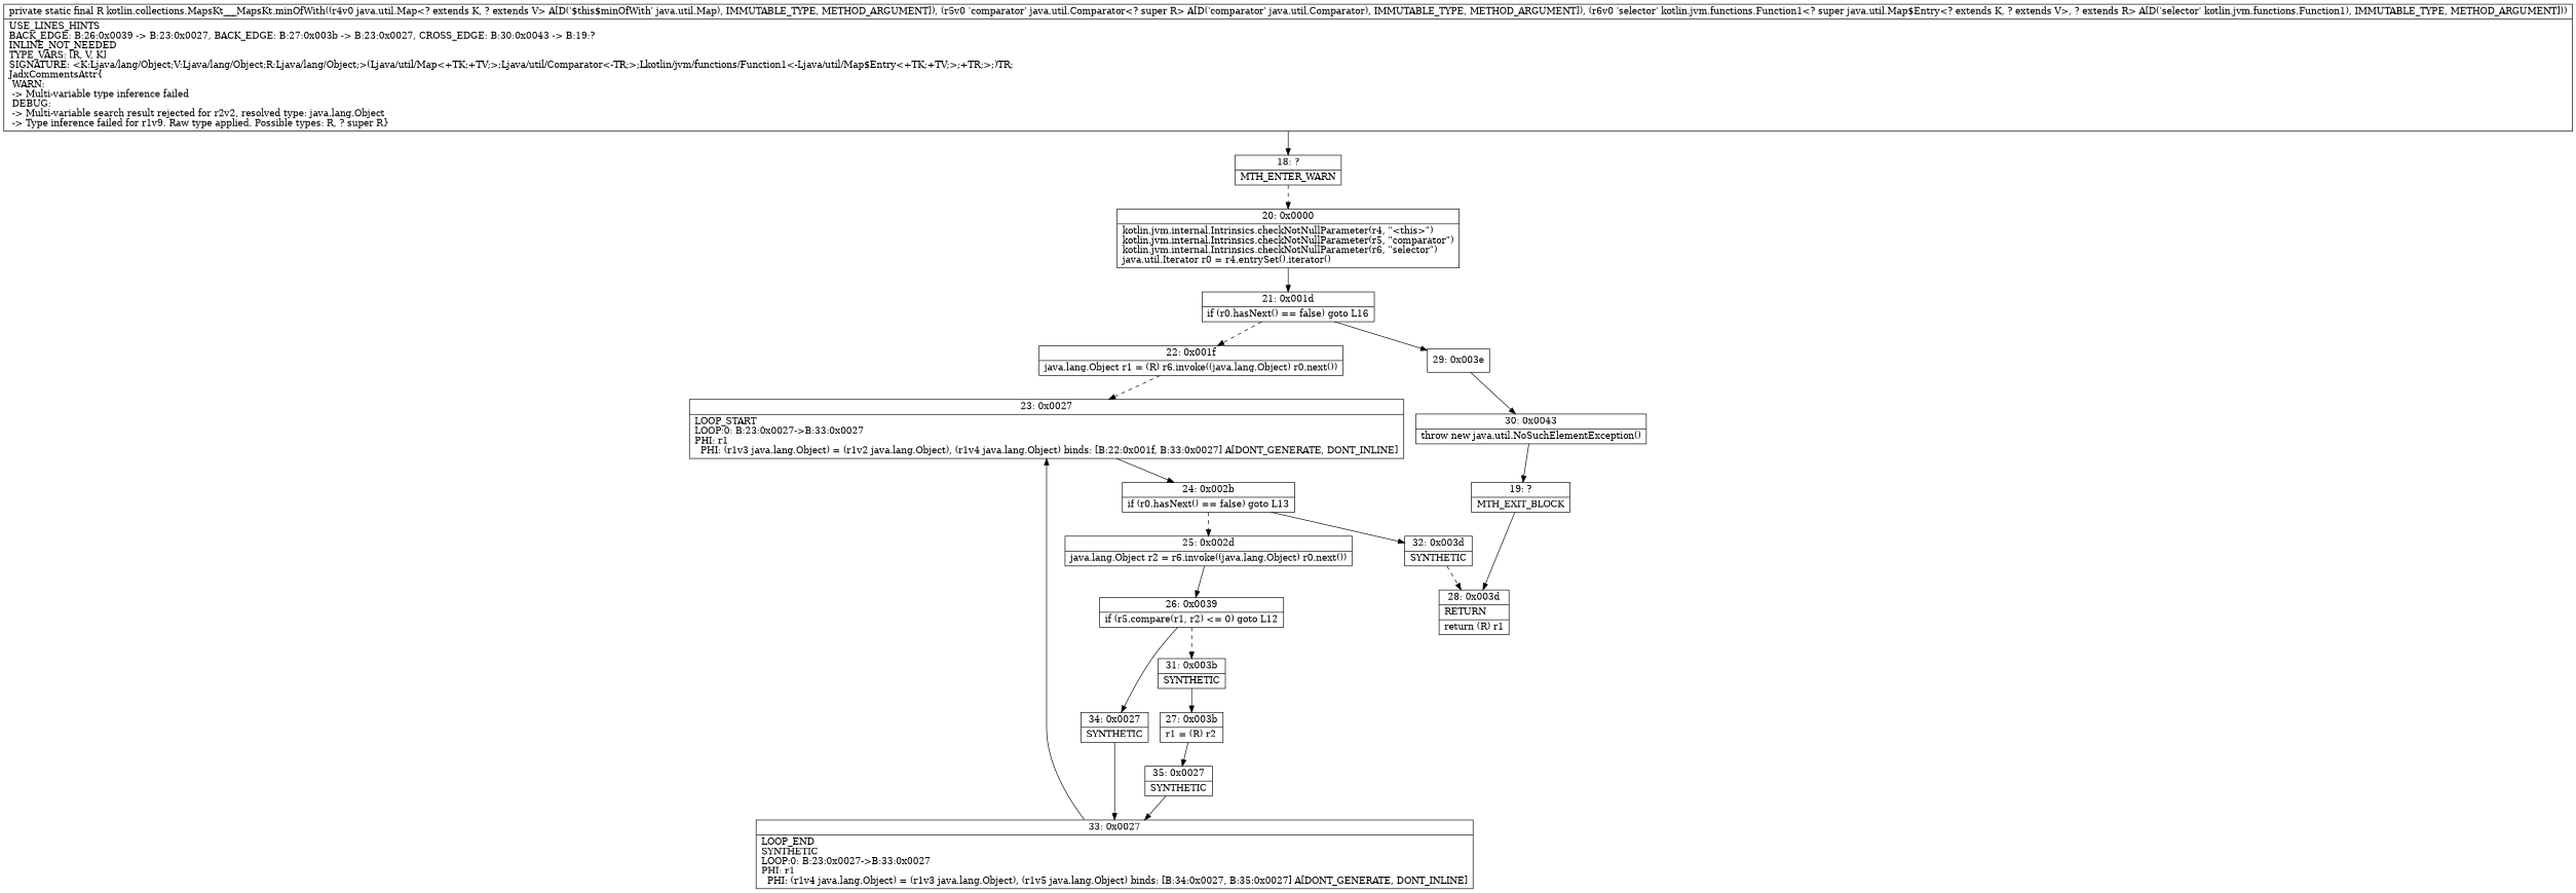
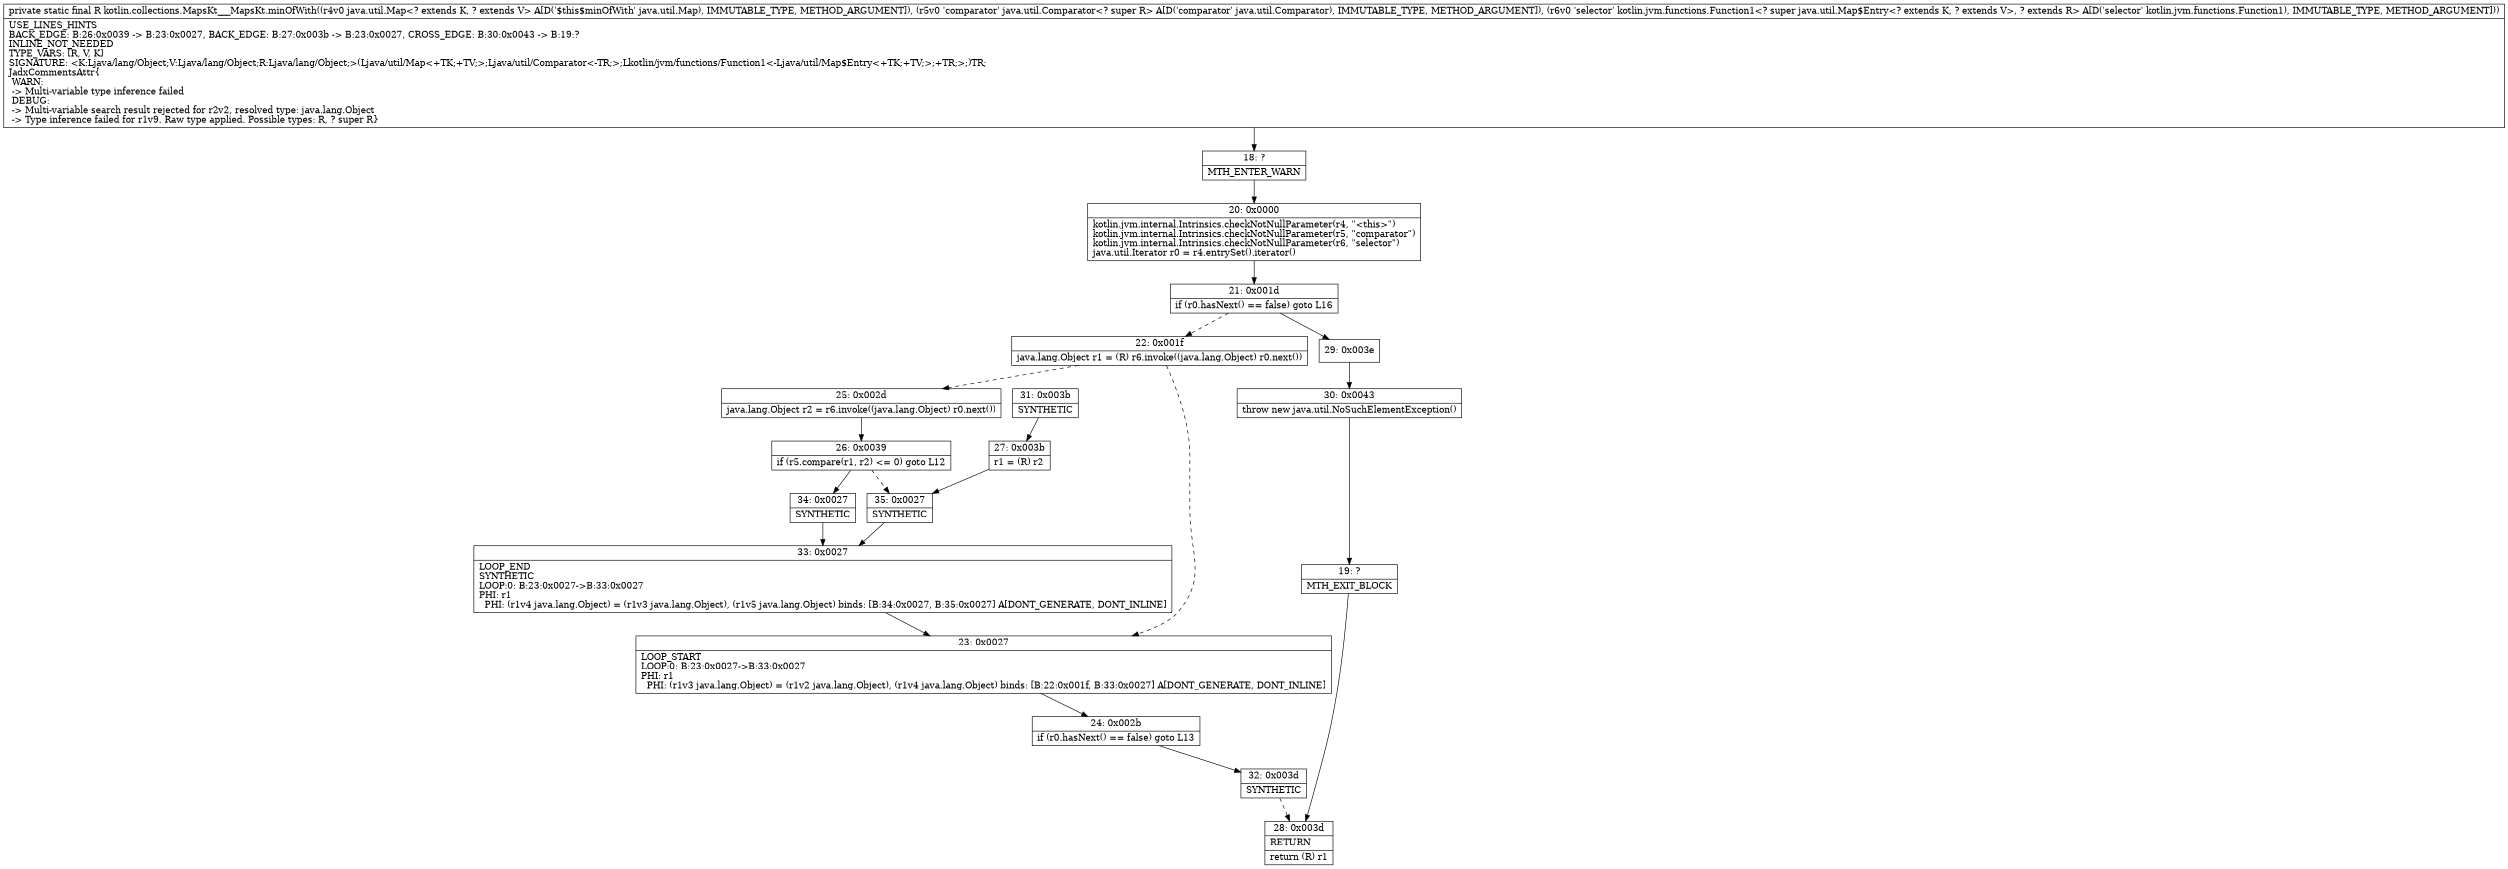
  digraph {
    node [shape=record]
    n1 [label="{18\:\ ?|MTH_ENTER_WARN\l}"]
    n2 [label="{20\:\ 0x0000|kotlin.jvm.internal.Intrinsics.checkNotNullParameter(r4, \"\<this\>\")\lkotlin.jvm.internal.Intrinsics.checkNotNullParameter(r5, \"comparator\")\lkotlin.jvm.internal.Intrinsics.checkNotNullParameter(r6, \"selector\")\ljava.util.Iterator r0 = r4.entrySet().iterator()\l}"]
    n3 [label="{21\:\ 0x001d|if (r0.hasNext() == false) goto L16\l}"]
    n4 [label="{22\:\ 0x001f|java.lang.Object r1 = (R) r6.invoke((java.lang.Object) r0.next())\l}"]
    n5 [label="{29\:\ 0x003e}"]
    n6 [label="{23\:\ 0x0027|LOOP_START\lLOOP:0: B:23:0x0027\-\>B:33:0x0027\lPHI: r1 \l  PHI: (r1v3 java.lang.Object) = (r1v2 java.lang.Object), (r1v4 java.lang.Object) binds: [B:22:0x001f, B:33:0x0027] A[DONT_GENERATE, DONT_INLINE]\l}"]
    n7 [label="{30\:\ 0x0043|throw new java.util.NoSuchElementException()\l}"]
    n8 [label="{24\:\ 0x002b|if (r0.hasNext() == false) goto L13\l}"]
    n9 [label="{25\:\ 0x002d|java.lang.Object r2 = r6.invoke((java.lang.Object) r0.next())\l}"]
    n10 [label="{32\:\ 0x003d|SYNTHETIC\l}"]
    n11 [label="{26\:\ 0x0039|if (r5.compare(r1, r2) \<= 0) goto L12\l}"]
    n12 [label="{28\:\ 0x003d|RETURN\l|return (R) r1\l}"]
    n13 [label="{31\:\ 0x003b|SYNTHETIC\l}"]
    n14 [label="{34\:\ 0x0027|SYNTHETIC\l}"]
    n15 [label="{27\:\ 0x003b|r1 = (R) r2\l}"]
    n16 [label="{33\:\ 0x0027|LOOP_END\lSYNTHETIC\lLOOP:0: B:23:0x0027\-\>B:33:0x0027\lPHI: r1 \l  PHI: (r1v4 java.lang.Object) = (r1v3 java.lang.Object), (r1v5 java.lang.Object) binds: [B:34:0x0027, B:35:0x0027] A[DONT_GENERATE, DONT_INLINE]\l}"]
    n17 [label="{35\:\ 0x0027|SYNTHETIC\l}"]
    n18 [label="{19\:\ ?|MTH_EXIT_BLOCK\l}"]
    n19 [label="{private static final R kotlin.collections.MapsKt___MapsKt.minOfWith((r4v0 java.util.Map\<? extends K, ? extends V\> A[D('$this$minOfWith' java.util.Map), IMMUTABLE_TYPE, METHOD_ARGUMENT]), (r5v0 'comparator' java.util.Comparator\<? super R\> A[D('comparator' java.util.Comparator), IMMUTABLE_TYPE, METHOD_ARGUMENT]), (r6v0 'selector' kotlin.jvm.functions.Function1\<? super java.util.Map$Entry\<? extends K, ? extends V\>, ? extends R\> A[D('selector' kotlin.jvm.functions.Function1), IMMUTABLE_TYPE, METHOD_ARGUMENT]))  | USE_LINES_HINTS\lBACK_EDGE: B:26:0x0039 \-\> B:23:0x0027, BACK_EDGE: B:27:0x003b \-\> B:23:0x0027, CROSS_EDGE: B:30:0x0043 \-\> B:19:?\lINLINE_NOT_NEEDED\lTYPE_VARS: [R, V, K]\lSIGNATURE: \<K:Ljava\/lang\/Object;V:Ljava\/lang\/Object;R:Ljava\/lang\/Object;\>(Ljava\/util\/Map\<+TK;+TV;\>;Ljava\/util\/Comparator\<\-TR;\>;Lkotlin\/jvm\/functions\/Function1\<\-Ljava\/util\/Map$Entry\<+TK;+TV;\>;+TR;\>;)TR;\lJadxCommentsAttr\{\l WARN: \l \-\> Multi\-variable type inference failed\l DEBUG: \l \-\> Multi\-variable search result rejected for r2v2, resolved type: java.lang.Object\l \-\> Type inference failed for r1v9. Raw type applied. Possible types: R, ? super R\}\l}"]
-   n1 -> n2 [style=dashed]
+   n1 -> n2
    n2 -> n3
    n3 -> n4 [style=dashed]
    n3 -> n5
    n4 -> n6 [style=dashed]
    n5 -> n7
    n6 -> n8
    n7 -> n18
-   n8 -> n9 [style=dashed]
+   n4 -> n9 [style=dashed]
    n8 -> n10
    n9 -> n11
    n10 -> n12 [style=dashed]
-   n11 -> n13 [style=dashed]
+   n11 -> n17 [style=dashed]
    n11 -> n14
    n13 -> n15
    n14 -> n16
    n15 -> n17
    n16 -> n6
    n17 -> n16
    n18 -> n12
    n19 -> n1
  }
